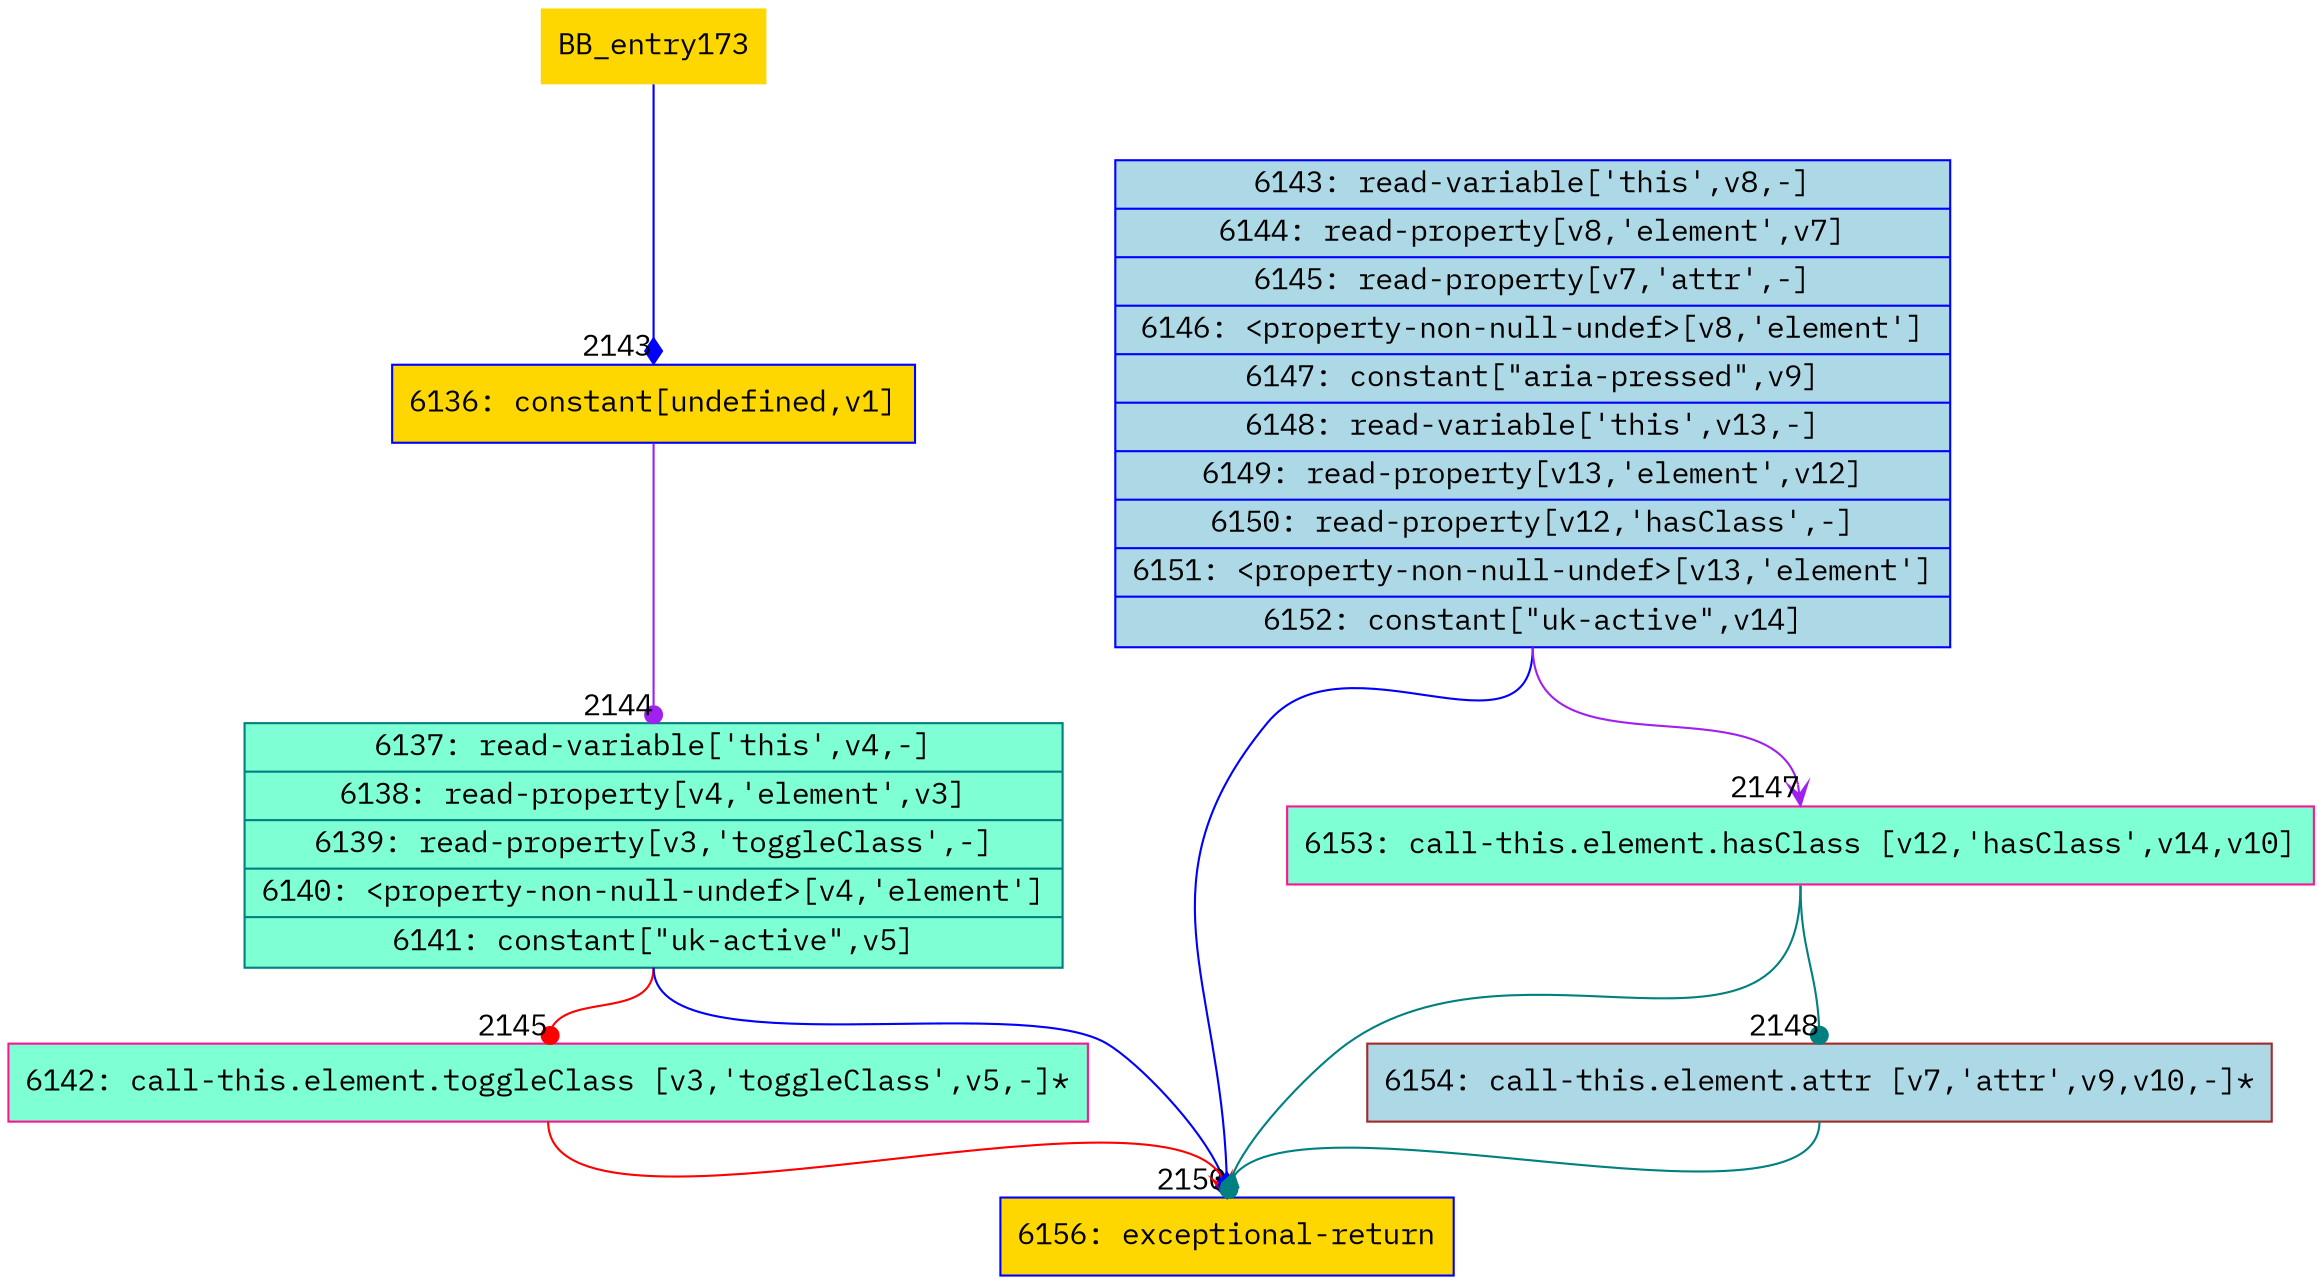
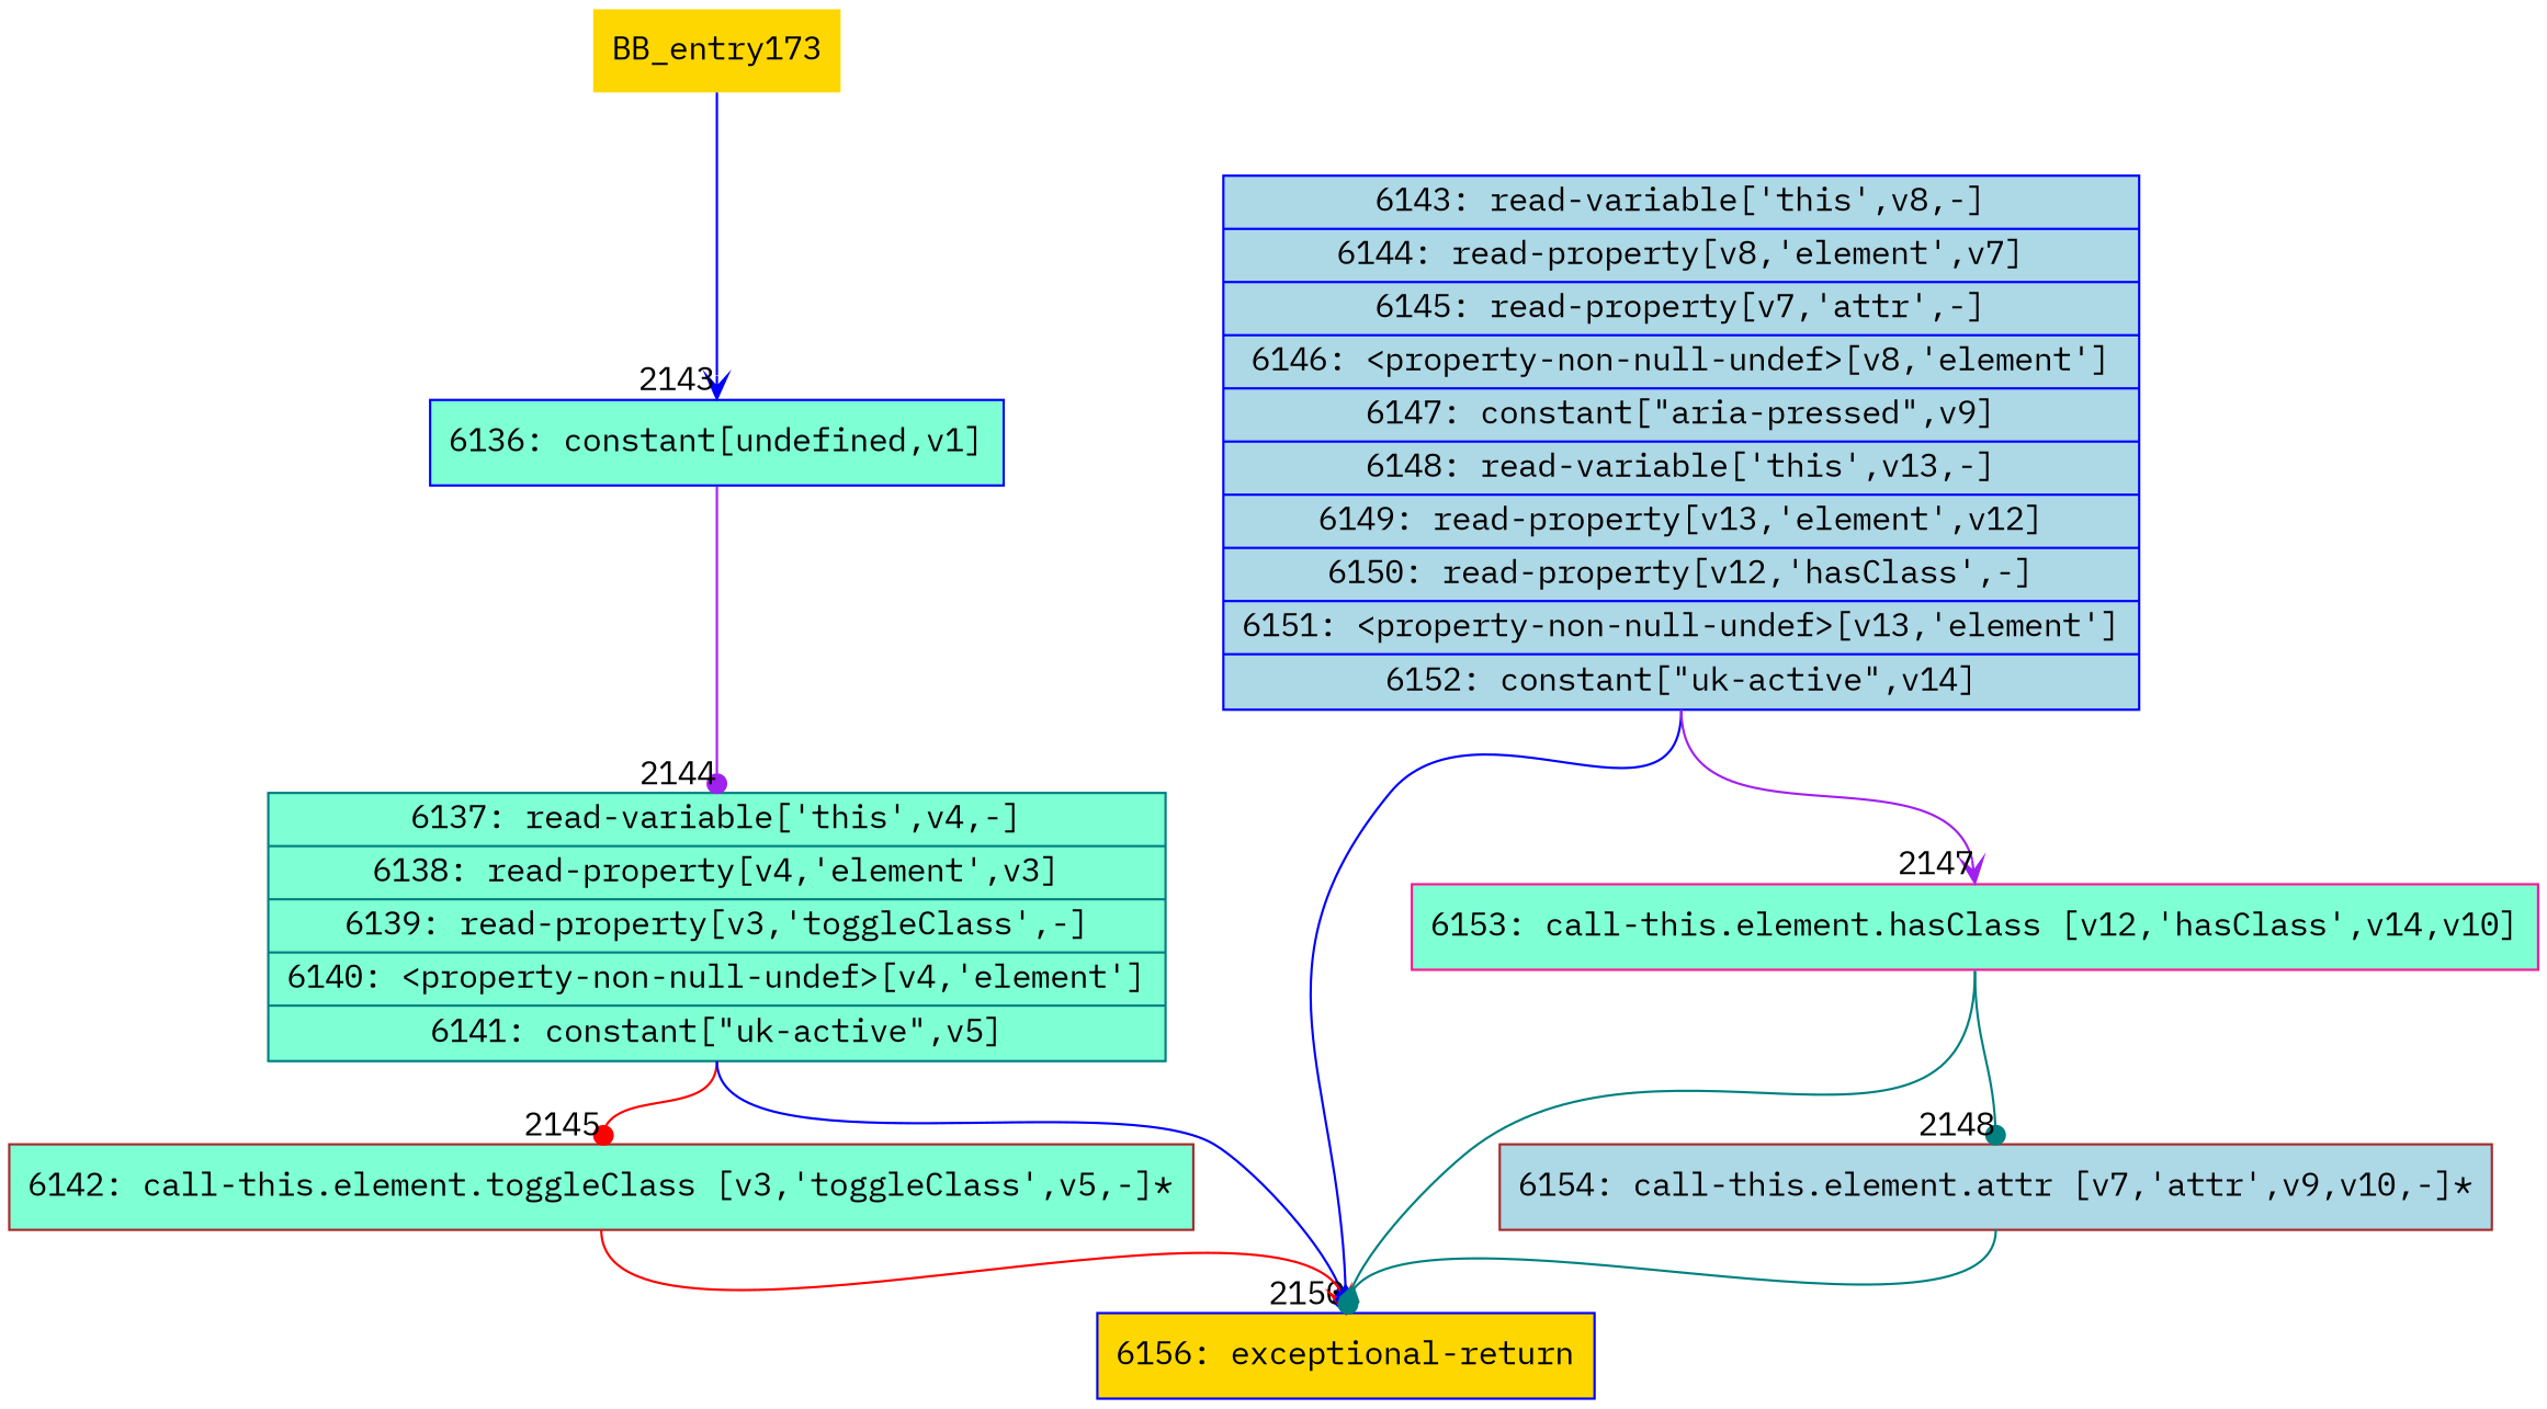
  digraph {
    fontname="IBM Plex Mono"
    rankdir=TD
    node [color=blue fillcolor=gold fontname="IBM Plex Mono" shape=record style=filled]
    edge [arrowhead=dot color=blue fontname="IBM Plex Mono" headport=n tailport=s]
    BB_entry173 [color=deeppink shape=none]
-   n2 [label="{6136: constant[undefined,v1]}"]
+   n2 [fillcolor=aquamarine label="{6136: constant[undefined,v1]}"]
    n3 [color=teal fillcolor=aquamarine label="{6137: read-variable['this',v4,-]|6138: read-property[v4,'element',v3]|6139: read-property[v3,'toggleClass',-]|6140: \<property-non-null-undef\>[v4,'element']|6141: constant[\"uk-active\",v5]}"]
-   n4 [color=deeppink fillcolor=aquamarine label="{6142: call-this.element.toggleClass [v3,'toggleClass',v5,-]*}"]
+   n4 [color=brown fillcolor=aquamarine label="{6142: call-this.element.toggleClass [v3,'toggleClass',v5,-]*}"]
    n5 [label="{6156: exceptional-return}"]
    n6 [fillcolor=lightblue label="{6143: read-variable['this',v8,-]|6144: read-property[v8,'element',v7]|6145: read-property[v7,'attr',-]|6146: \<property-non-null-undef\>[v8,'element']|6147: constant[\"aria-pressed\",v9]|6148: read-variable['this',v13,-]|6149: read-property[v13,'element',v12]|6150: read-property[v12,'hasClass',-]|6151: \<property-non-null-undef\>[v13,'element']|6152: constant[\"uk-active\",v14]}"]
    n7 [color=deeppink fillcolor=aquamarine label="{6153: call-this.element.hasClass [v12,'hasClass',v14,v10]}"]
    n8 [color=brown fillcolor=lightblue label="{6154: call-this.element.attr [v7,'attr',v9,v10,-]*}"]
-   BB_entry173 -> n2 [arrowhead=diamond headlabel="    2143"]
+   BB_entry173 -> n2 [arrowhead=vee headlabel="    2143"]
    n2 -> n3 [color=purple headlabel="      2144"]
    n3 -> n4 [color=red headlabel="      2145"]
    n3 -> n5 [arrowhead=diamond headlabel="      2150"]
    n4 -> n5 [arrowhead=vee color=red]
    n6 -> n5 [arrowhead=diamond]
    n6 -> n7 [arrowhead=vee color=purple headlabel="      2147"]
    n7 -> n5 [arrowhead=diamond color=teal]
    n7 -> n8 [color=teal headlabel="      2148"]
    n8 -> n5 [color=teal]
  }
